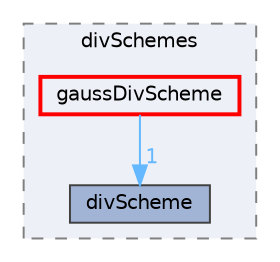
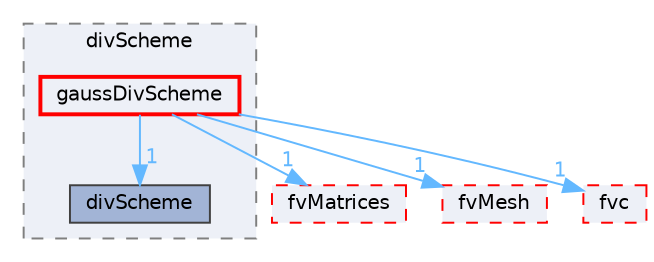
  digraph {
    compound=true
    node [color=red fillcolor="#edf0f7" fontname=Helvetica fontsize=10 shape=box style="filled,dashed"]
    edge [color=steelblue1 fontcolor=steelblue1 fontname=Helvetica fontsize=10 headlabel=1 labeldistance=1.5 labelfontname=Helvetica labelfontsize=10]
    n1 [color=grey25 fillcolor="#a2b4d6" height=0.2 label=divScheme style=filled width=0.4]
    n2 [height=0.2 label=gaussDivScheme style="filled,bold" width=0.4]
+   n3 [height=0.2 label=fvMatrices width=0.4]
+   n4 [height=0.2 label=fvMesh width=0.4]
+   n5 [height=0.2 label=fvc width=0.4]
    subgraph cluster_1 {
      bgcolor="#edf0f7"
      fontname=Helvetica
      fontsize=10
-     label=divSchemes
+     label=divScheme
      pencolor=grey50
      style="filled,dashed"
      n1
      n2
    }
    n2 -> n1
+   n2 -> n3
+   n2 -> n4
+   n2 -> n5
  }
